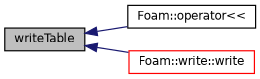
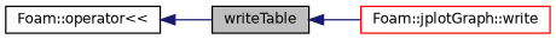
  digraph {
    rankdir=LR
    node [color=black fontname=Helvetica fontsize=10 shape=record]
    edge [color=midnightblue dir=back fontname=Helvetica fontsize=10 labelfontname=Helvetica labelfontsize=10 style=solid]
    n1 [fillcolor=grey75 fontcolor=black height=0.2 label=writeTable style=filled width=0.4]
    n2 [height=0.2 label="Foam::operator\<\<" width=0.4]
-   n3 [color=red height=0.2 label="Foam::write::write" width=0.4]
-   n1 -> n2
+   n3 [color=red height=0.2 label="Foam::jplotGraph::write" width=0.4]
+   n2 -> n1
    n1 -> n3
  }
